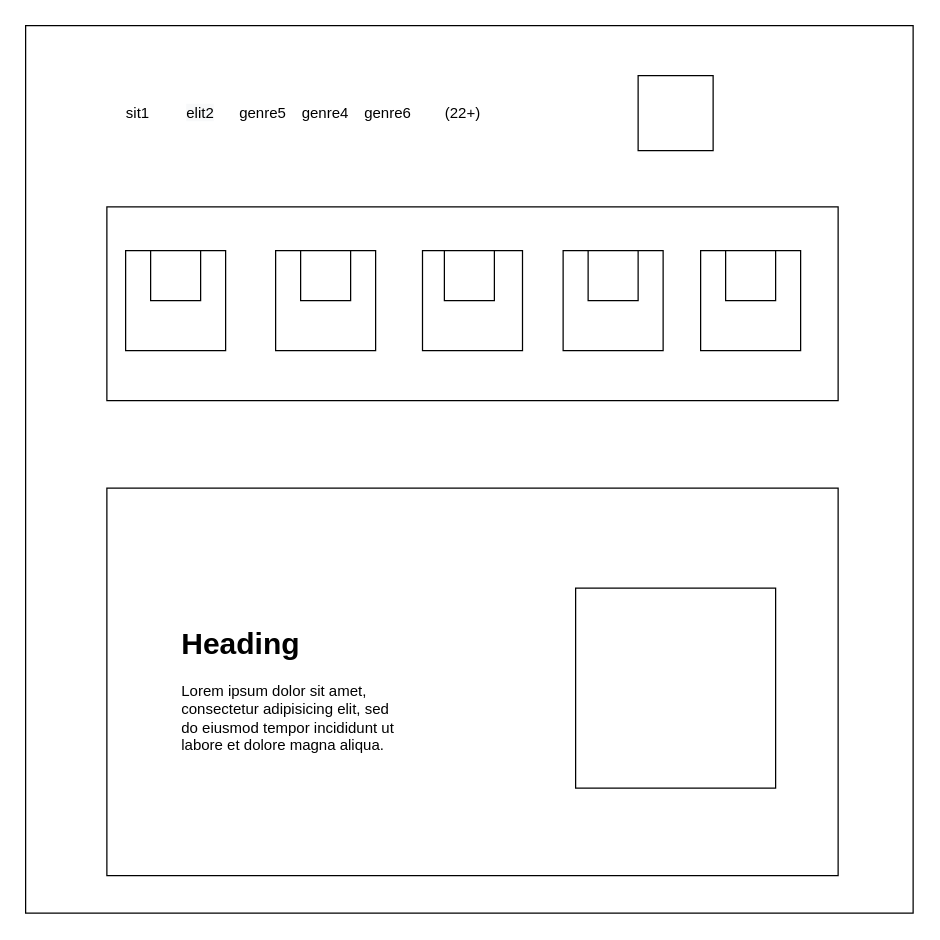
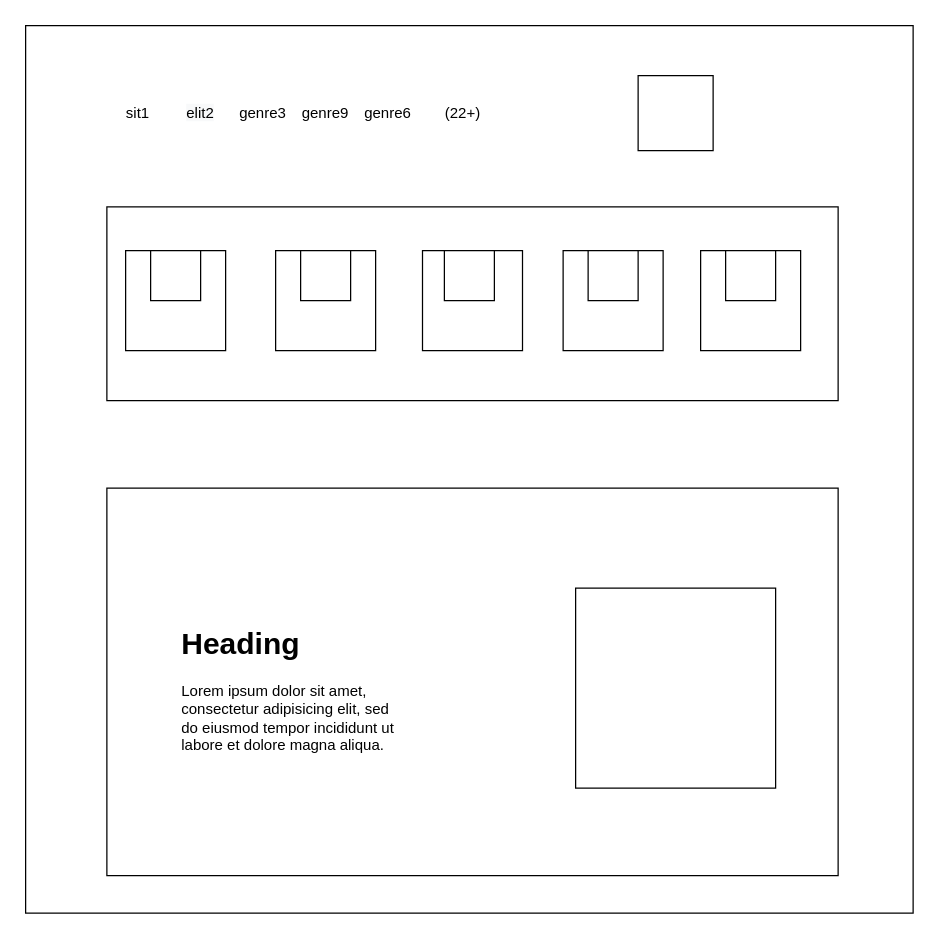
  <mxCell id="0" />
  <mxCell id="1" parent="0" />
  <mxCell id="2" value="" style="rounded=0;whiteSpace=wrap;html=1;" vertex="1" parent="1"><mxGeometry x="90" y="60" width="390" height="60" as="geometry" /></mxCell>
  <mxCell id="3" value="" style="whiteSpace=wrap;html=1;aspect=fixed;" vertex="1" parent="1"><mxGeometry x="20" y="20" width="710" height="710" as="geometry" /></mxCell>
  <mxCell id="4" value="&lt;span style=&quot;color: rgb(0, 0, 0); font-family: Helvetica; font-size: 12px; font-style: normal; font-variant-ligatures: normal; font-variant-caps: normal; font-weight: 400; letter-spacing: normal; orphans: 2; text-align: center; text-indent: 0px; text-transform: none; widows: 2; word-spacing: 0px; -webkit-text-stroke-width: 0px; background-color: rgb(248, 249, 250); text-decoration-thickness: initial; text-decoration-style: initial; text-decoration-color: initial; float: none; display: inline !important;&quot;&gt;elit2&lt;/span&gt;" style="text;html=1;strokeColor=none;fillColor=none;align=center;verticalAlign=middle;whiteSpace=wrap;rounded=0;" vertex="1" parent="1"><mxGeometry x="130" y="75" width="60" height="30" as="geometry" /></mxCell>
  <mxCell id="5" value="sit1" style="text;html=1;strokeColor=none;fillColor=none;align=center;verticalAlign=middle;whiteSpace=wrap;rounded=0;" vertex="1" parent="1"><mxGeometry x="80" y="75" width="60" height="30" as="geometry" /></mxCell>
- <mxCell id="6" value="genre4" style="text;html=1;strokeColor=none;fillColor=none;align=center;verticalAlign=middle;whiteSpace=wrap;rounded=0;" vertex="1" parent="1"><mxGeometry x="230" y="75" width="60" height="30" as="geometry" /></mxCell>
- <mxCell id="7" value="genre5" style="text;html=1;strokeColor=none;fillColor=none;align=center;verticalAlign=middle;whiteSpace=wrap;rounded=0;" vertex="1" parent="1"><mxGeometry x="180" y="75" width="60" height="30" as="geometry" /></mxCell>
+ <mxCell id="6" value="genre9" style="text;html=1;strokeColor=none;fillColor=none;align=center;verticalAlign=middle;whiteSpace=wrap;rounded=0;" vertex="1" parent="1"><mxGeometry x="230" y="75" width="60" height="30" as="geometry" /></mxCell>
+ <mxCell id="7" value="genre3" style="text;html=1;strokeColor=none;fillColor=none;align=center;verticalAlign=middle;whiteSpace=wrap;rounded=0;" vertex="1" parent="1"><mxGeometry x="180" y="75" width="60" height="30" as="geometry" /></mxCell>
  <mxCell id="8" value="(22+)" style="text;html=1;strokeColor=none;fillColor=none;align=center;verticalAlign=middle;whiteSpace=wrap;rounded=0;" vertex="1" parent="1"><mxGeometry x="340" y="75" width="60" height="30" as="geometry" /></mxCell>
  <mxCell id="9" value="" style="whiteSpace=wrap;html=1;aspect=fixed;" vertex="1" parent="1"><mxGeometry x="510" y="60" width="60" height="60" as="geometry" /></mxCell>
  <mxCell id="10" value="" style="whiteSpace=wrap;html=1;" vertex="1" parent="1"><mxGeometry x="85" y="165" width="585" height="155" as="geometry" /></mxCell>
  <mxCell id="11" value="" style="whiteSpace=wrap;html=1;aspect=fixed;" vertex="1" parent="1"><mxGeometry x="100" y="200" width="80" height="80" as="geometry" /></mxCell>
  <mxCell id="12" value="" style="whiteSpace=wrap;html=1;aspect=fixed;" vertex="1" parent="1"><mxGeometry x="220" y="200" width="80" height="80" as="geometry" /></mxCell>
  <mxCell id="13" value="" style="whiteSpace=wrap;html=1;aspect=fixed;" vertex="1" parent="1"><mxGeometry x="450" y="200" width="80" height="80" as="geometry" /></mxCell>
  <mxCell id="14" value="" style="whiteSpace=wrap;html=1;aspect=fixed;" vertex="1" parent="1"><mxGeometry x="337.5" y="200" width="80" height="80" as="geometry" /></mxCell>
  <mxCell id="15" value="" style="whiteSpace=wrap;html=1;aspect=fixed;" vertex="1" parent="1"><mxGeometry x="120" y="200" width="40" height="40" as="geometry" /></mxCell>
  <mxCell id="16" value="" style="whiteSpace=wrap;html=1;aspect=fixed;" vertex="1" parent="1"><mxGeometry x="240" y="200" width="40" height="40" as="geometry" /></mxCell>
  <mxCell id="17" value="" style="whiteSpace=wrap;html=1;aspect=fixed;" vertex="1" parent="1"><mxGeometry x="355" y="200" width="40" height="40" as="geometry" /></mxCell>
  <mxCell id="18" value="" style="whiteSpace=wrap;html=1;aspect=fixed;" vertex="1" parent="1"><mxGeometry x="470" y="200" width="40" height="40" as="geometry" /></mxCell>
  <mxCell id="19" value="" style="whiteSpace=wrap;html=1;aspect=fixed;" vertex="1" parent="1"><mxGeometry x="560" y="200" width="80" height="80" as="geometry" /></mxCell>
  <mxCell id="20" value="" style="whiteSpace=wrap;html=1;aspect=fixed;" vertex="1" parent="1"><mxGeometry x="580" y="200" width="40" height="40" as="geometry" /></mxCell>
  <mxCell id="21" value="genre6" style="text;html=1;strokeColor=none;fillColor=none;align=center;verticalAlign=middle;whiteSpace=wrap;rounded=0;" vertex="1" parent="1"><mxGeometry x="280" y="75" width="60" height="30" as="geometry" /></mxCell>
  <mxCell id="22" value="" style="whiteSpace=wrap;html=1;" vertex="1" parent="1"><mxGeometry x="85" y="390" width="585" height="310" as="geometry" /></mxCell>
  <mxCell id="23" value="" style="whiteSpace=wrap;html=1;aspect=fixed;" vertex="1" parent="1"><mxGeometry x="460" y="470" width="160" height="160" as="geometry" /></mxCell>
  <mxCell id="24" value="&lt;h1&gt;Heading&lt;/h1&gt;&lt;p&gt;Lorem ipsum dolor sit amet, consectetur adipisicing elit, sed do eiusmod tempor incididunt ut labore et dolore magna aliqua.&lt;/p&gt;" style="text;html=1;strokeColor=none;fillColor=none;spacing=5;spacingTop=-20;whiteSpace=wrap;overflow=hidden;rounded=0;" vertex="1" parent="1"><mxGeometry x="140" y="495" width="190" height="120" as="geometry" /></mxCell>
  <mxCell id="25" value="" style="shape=image;html=1;verticalAlign=top;verticalLabelPosition=bottom;labelBackgroundColor=#ffffff;imageAspect=0;aspect=fixed;image=https://cdn0.iconfinder.com/data/icons/evericons-24px-vol-2/24/player-play-pause-128.png" vertex="1" parent="1"><mxGeometry x="140" y="660" width="30" height="30" as="geometry" /></mxCell>
  <mxCell id="26" value="" style="shape=image;html=1;verticalAlign=top;verticalLabelPosition=bottom;labelBackgroundColor=#ffffff;imageAspect=0;aspect=fixed;image=https://cdn0.iconfinder.com/data/icons/evericons-24px-vol-2/24/player-skip-back-128.png" vertex="1" parent="1"><mxGeometry x="100" y="660" width="28" height="28" as="geometry" /></mxCell>
  <mxCell id="27" value="" style="shape=image;html=1;verticalAlign=top;verticalLabelPosition=bottom;labelBackgroundColor=#ffffff;imageAspect=0;aspect=fixed;image=https://cdn0.iconfinder.com/data/icons/evericons-24px-vol-2/24/player-skip-forward-128.png" vertex="1" parent="1"><mxGeometry x="180" y="658.5" width="33" height="33" as="geometry" /></mxCell>
  <mxCell id="28" value="" style="shape=image;html=1;verticalAlign=top;verticalLabelPosition=bottom;labelBackgroundColor=#ffffff;imageAspect=0;aspect=fixed;image=https://cdn0.iconfinder.com/data/icons/social-media-entertainment-line/32/Apple_Music-128.png" vertex="1" parent="1"><mxGeometry x="541" y="566" width="38" height="38" as="geometry" /></mxCell>
